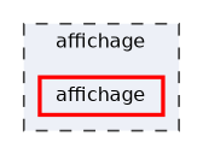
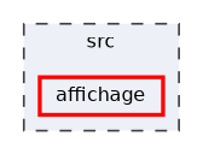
  digraph {
    compound=true
    n1 [color=red fillcolor="#edf0f7" fontname=Helvetica fontsize=10 height=0.2 label=affichage shape=box style="filled,bold" width=0.4]
    subgraph cluster_1 {
      bgcolor="#edf0f7"
      fontname=Helvetica
      fontsize=10
-     label=affichage
+     label=src
      pencolor=grey25
      style="filled,dashed"
      n1
    }
  }
